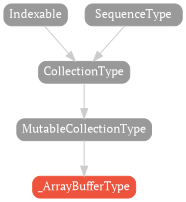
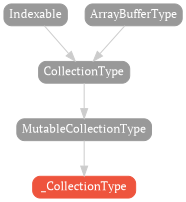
  strict digraph {
    fontname="PT Serif"
    node [color="#999999" fillcolor="#999999" fontcolor=white fontname="PT Serif" fontsize=12 margin="0.07,0.05" shape=box style="filled,rounded"]
    edge [color="#cccccc" fontname="PT Serif"]
    CollectionType [height=0.3]
    MutableCollectionType [height=0.3]
    Indexable [height=0.3]
-   _ArrayBufferType [color="#ee543d" fillcolor="#ee543d" height=0.3]
-   SequenceType [height=0.3]
+   _ArrayBufferType [color="#ee543d" fillcolor="#ee543d" height=0.3 label=_CollectionType]
+   SequenceType [height=0.3 label=ArrayBufferType]
    subgraph sub_1 {
      rank=max
    }
    CollectionType -> MutableCollectionType
    MutableCollectionType -> _ArrayBufferType
    Indexable -> CollectionType
    SequenceType -> CollectionType
  }
